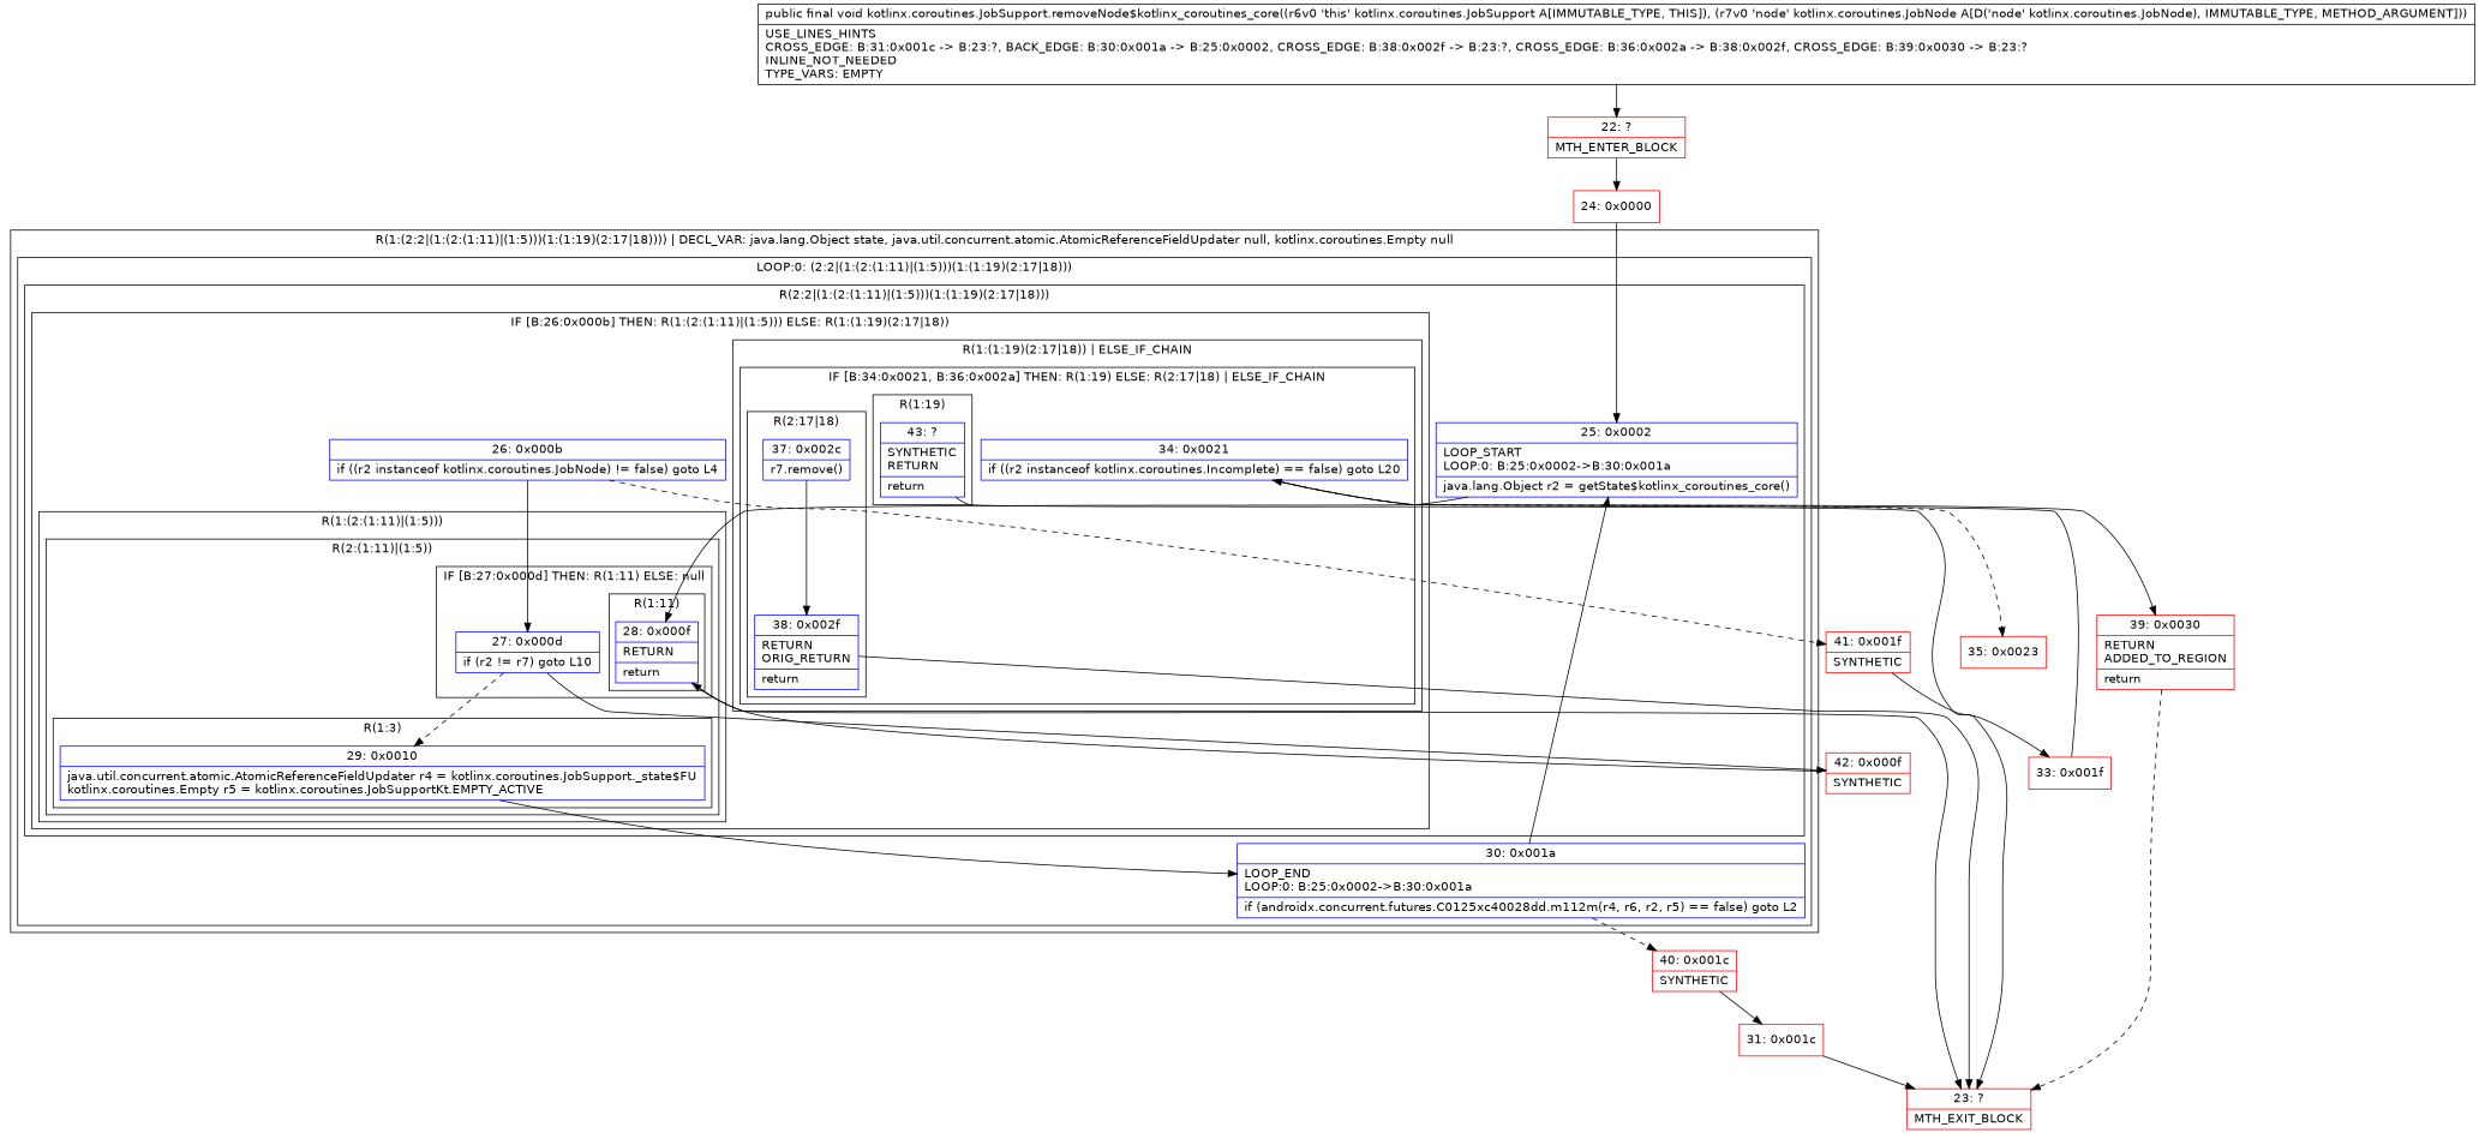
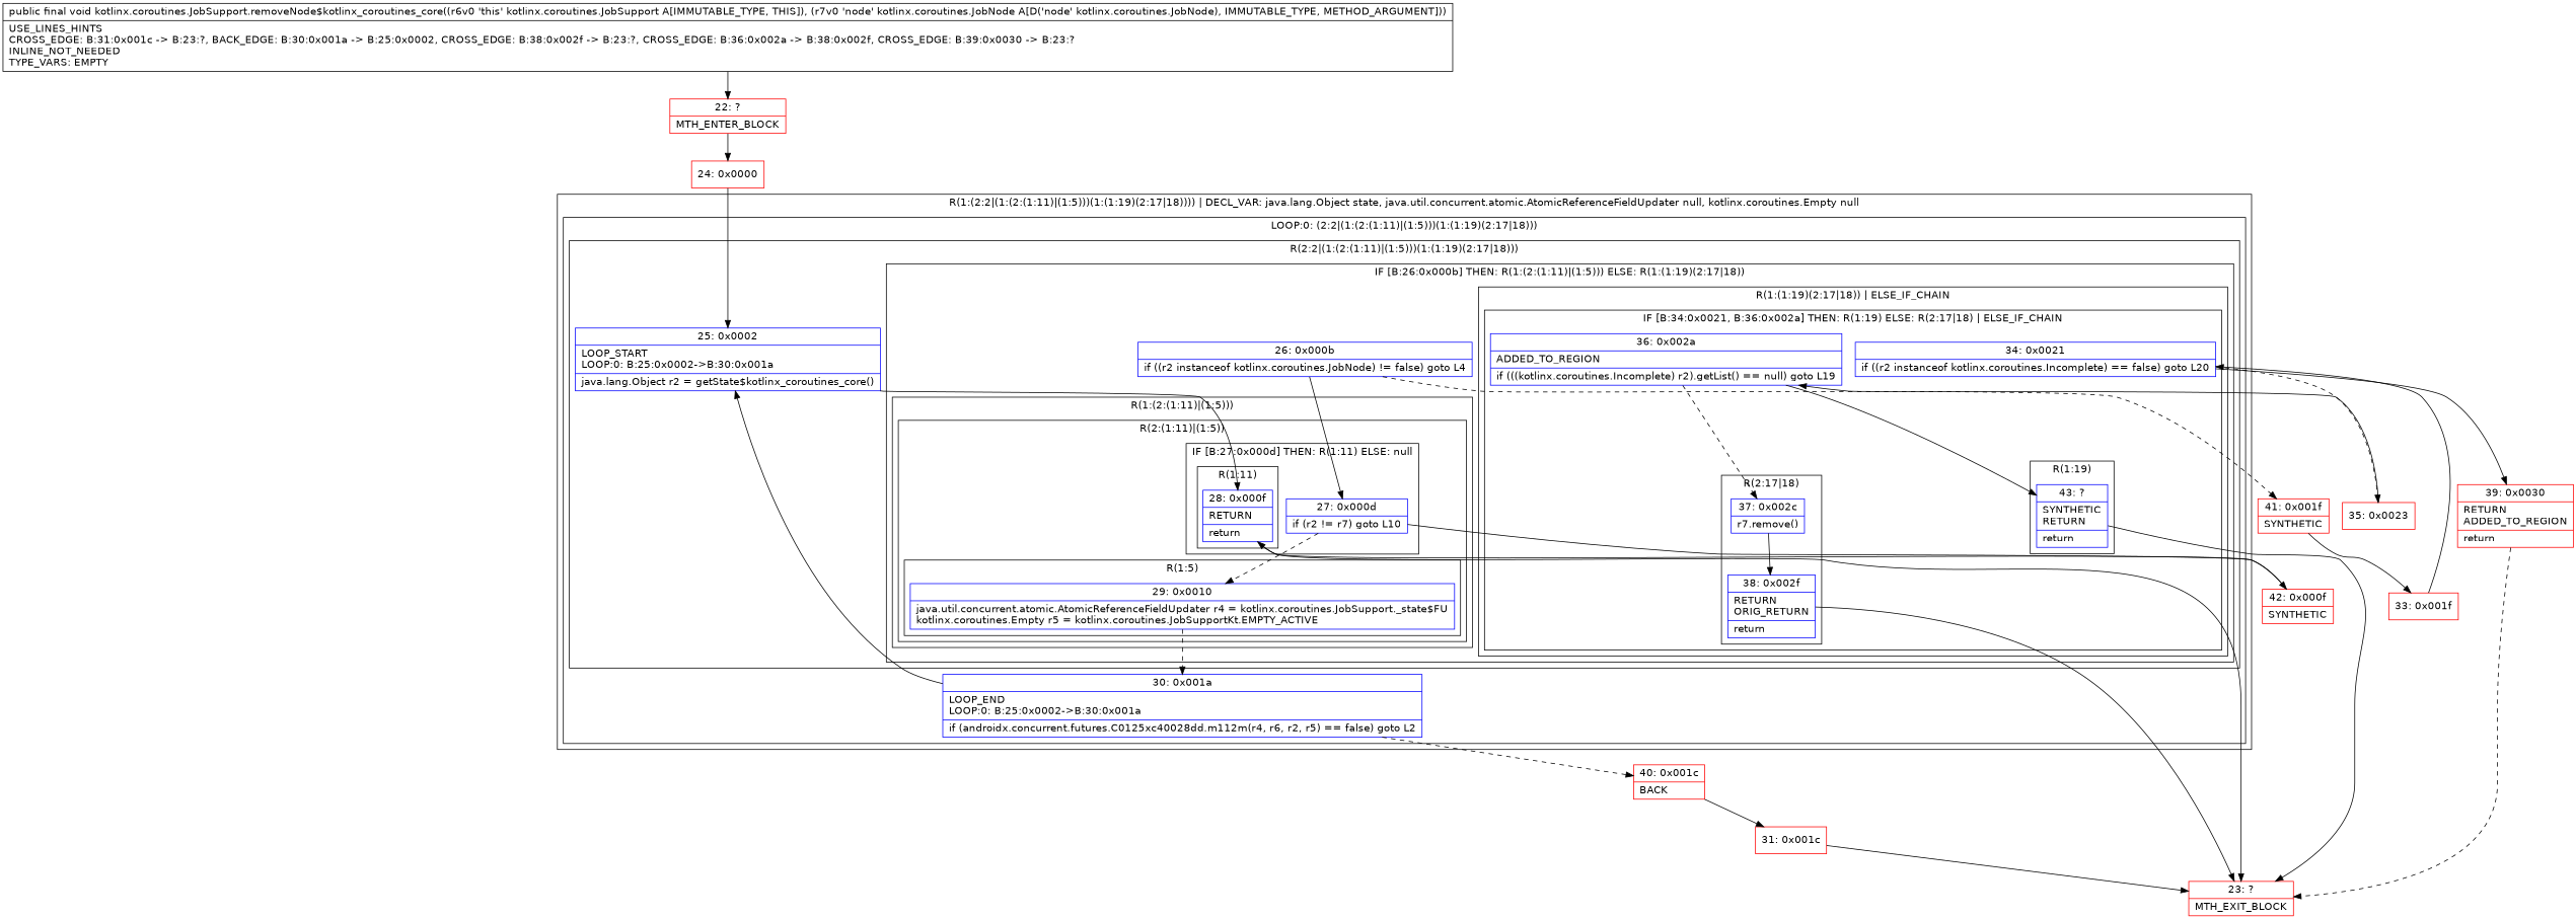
  digraph {
    fontname="DejaVu Sans"
    node [color=blue fontname="DejaVu Sans" shape=record]
    edge [fontname="DejaVu Sans"]
    n1 [label="{28\:\ 0x000f|RETURN\l|return\l}"]
    n2 [label="{27\:\ 0x000d|if (r2 != r7) goto L10\l}"]
    n3 [label="{29\:\ 0x0010|java.util.concurrent.atomic.AtomicReferenceFieldUpdater r4 = kotlinx.coroutines.JobSupport._state$FU\lkotlinx.coroutines.Empty r5 = kotlinx.coroutines.JobSupportKt.EMPTY_ACTIVE\l}"]
    n4 [label="{43\:\ ?|SYNTHETIC\lRETURN\l|return\l}"]
    n5 [label="{37\:\ 0x002c|r7.remove()\l}"]
    n6 [label="{38\:\ 0x002f|RETURN\lORIG_RETURN\l|return\l}"]
    n7 [label="{34\:\ 0x0021|if ((r2 instanceof kotlinx.coroutines.Incomplete) == false) goto L20\l}"]
+   n8 [label="{36\:\ 0x002a|ADDED_TO_REGION\l|if (((kotlinx.coroutines.Incomplete) r2).getList() == null) goto L19\l}"]
    n9 [label="{26\:\ 0x000b|if ((r2 instanceof kotlinx.coroutines.JobNode) != false) goto L4\l}"]
    n10 [label="{25\:\ 0x0002|LOOP_START\lLOOP:0: B:25:0x0002\-\>B:30:0x001a\l|java.lang.Object r2 = getState$kotlinx_coroutines_core()\l}"]
    n11 [label="{30\:\ 0x001a|LOOP_END\lLOOP:0: B:25:0x0002\-\>B:30:0x001a\l|if (androidx.concurrent.futures.C0125xc40028dd.m112m(r4, r6, r2, r5) == false) goto L2\l}"]
    n12 [color=red label="{23\:\ ?|MTH_EXIT_BLOCK\l}"]
    n13 [color=red label="{42\:\ 0x000f|SYNTHETIC\l}"]
    n14 [color=red label="{35\:\ 0x0023}"]
    n15 [color=red label="{39\:\ 0x0030|RETURN\lADDED_TO_REGION\l|return\l}"]
    n16 [color=red label="{41\:\ 0x001f|SYNTHETIC\l}"]
-   n17 [color=red label="{40\:\ 0x001c|SYNTHETIC\l}"]
+   n17 [color=red label="{40\:\ 0x001c|BACK\l}"]
    n18 [color=red label="{31\:\ 0x001c}"]
    n19 [color=red label="{33\:\ 0x001f}"]
    n20 [color=red label="{22\:\ ?|MTH_ENTER_BLOCK\l}"]
    n21 [color=red label="{24\:\ 0x0000}"]
    n22 [label="{public final void kotlinx.coroutines.JobSupport.removeNode$kotlinx_coroutines_core((r6v0 'this' kotlinx.coroutines.JobSupport A[IMMUTABLE_TYPE, THIS]), (r7v0 'node' kotlinx.coroutines.JobNode A[D('node' kotlinx.coroutines.JobNode), IMMUTABLE_TYPE, METHOD_ARGUMENT]))  | USE_LINES_HINTS\lCROSS_EDGE: B:31:0x001c \-\> B:23:?, BACK_EDGE: B:30:0x001a \-\> B:25:0x0002, CROSS_EDGE: B:38:0x002f \-\> B:23:?, CROSS_EDGE: B:36:0x002a \-\> B:38:0x002f, CROSS_EDGE: B:39:0x0030 \-\> B:23:?\lINLINE_NOT_NEEDED\lTYPE_VARS: EMPTY\l}" color=""]
    subgraph cluster_1 {
      label="R(1:(2:2|(1:(2:(1:11)|(1:5)))(1:(1:19)(2:17|18)))) | DECL_VAR: java.lang.Object state, java.util.concurrent.atomic.AtomicReferenceFieldUpdater null, kotlinx.coroutines.Empty null\l"
      subgraph cluster_2 {
        label="LOOP:0: (2:2|(1:(2:(1:11)|(1:5)))(1:(1:19)(2:17|18)))"
        n11
        subgraph cluster_3 {
          label="R(2:2|(1:(2:(1:11)|(1:5)))(1:(1:19)(2:17|18)))"
          n10
          subgraph cluster_4 {
            label="IF [B:26:0x000b] THEN: R(1:(2:(1:11)|(1:5))) ELSE: R(1:(1:19)(2:17|18))"
            n9
            subgraph cluster_5 {
              label="R(1:(2:(1:11)|(1:5)))"
              subgraph cluster_6 {
                label="R(2:(1:11)|(1:5))"
                subgraph cluster_7 {
                  label="IF [B:27:0x000d] THEN: R(1:11) ELSE: null"
                  n2
                  subgraph cluster_8 {
                    label="R(1:11)"
                    n1
                  }
                }
                subgraph cluster_9 {
-                 label="R(1:3)"
+                 label="R(1:5)"
                  n3
                }
              }
            }
            subgraph cluster_10 {
              label="R(1:(1:19)(2:17|18)) | ELSE_IF_CHAIN\l"
              subgraph cluster_11 {
                label="IF [B:34:0x0021, B:36:0x002a] THEN: R(1:19) ELSE: R(2:17|18) | ELSE_IF_CHAIN\l"
                n7
+               n8
                subgraph cluster_12 {
                  label="R(1:19)"
                  n4
                }
                subgraph cluster_13 {
                  label="R(2:17|18)"
                  n5
                  n6
                }
              }
            }
          }
        }
      }
    }
    n1 -> n12
    n2 -> n3 [style=dashed]
    n2 -> n13
-   n3 -> n11
+   n3 -> n11 [style=dashed]
    n4 -> n12
    n5 -> n6
    n6 -> n12
    n7 -> n14 [style=dashed]
    n7 -> n15
+   n8 -> n4
+   n8 -> n5 [style=dashed]
    n9 -> n2
    n9 -> n16 [style=dashed]
    n10 -> n1
    n11 -> n10
    n11 -> n17 [style=dashed]
    n13 -> n1
+   n14 -> n8
    n15 -> n12 [style=dashed]
    n16 -> n19
    n17 -> n18
    n18 -> n12
    n19 -> n7
    n20 -> n21
    n21 -> n10
    n22 -> n20
  }
